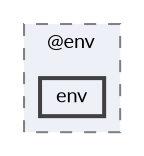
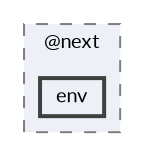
  digraph {
    compound=true
    fontname=Lato
    n1 [color=grey25 fillcolor="#edf0f7" fontname=Lato fontsize=10 height=0.2 label=env shape=box style="filled,bold" width=0.4]
    subgraph cluster_1 {
      bgcolor="#edf0f7"
      fontsize=10
-     label="@env"
+     label="@next"
      pencolor=grey50
      style="filled,dashed"
      n1
    }
  }
